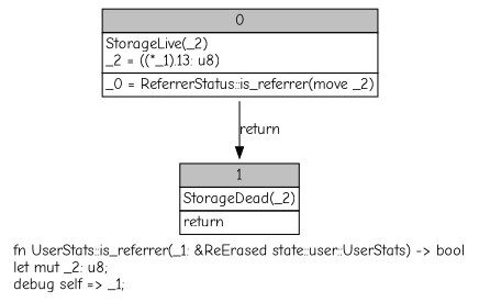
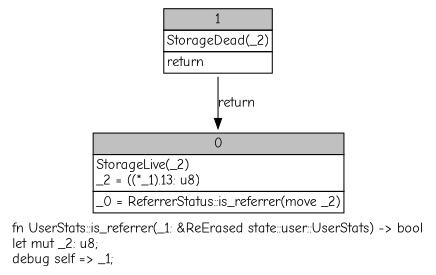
  digraph {
    fontname="Comic Neue"
    label=<fn UserStats::is_referrer(_1: &amp;ReErased state::user::UserStats) -&gt; bool<br align="left"/>let mut _2: u8;<br align="left"/>debug self =&gt; _1;<br align="left"/>>
    node [fontname="Comic Neue" shape=none]
    n1 [label=<<table border="0" cellborder="1" cellspacing="0"><tr><td bgcolor="gray" align="center" colspan="1">0</td></tr><tr><td align="left" balign="left">StorageLive(_2)<br/>_2 = ((*_1).13: u8)<br/></td></tr><tr><td align="left">_0 = ReferrerStatus::is_referrer(move _2)</td></tr></table>>]
    n2 [label=<<table border="0" cellborder="1" cellspacing="0"><tr><td bgcolor="gray" align="center" colspan="1">1</td></tr><tr><td align="left" balign="left">StorageDead(_2)<br/></td></tr><tr><td align="left">return</td></tr></table>>]
-   n1 -> n2 [fontname="Comic Neue" label=return]
+   n2 -> n1 [fontname="Comic Neue" label=return]
  }
